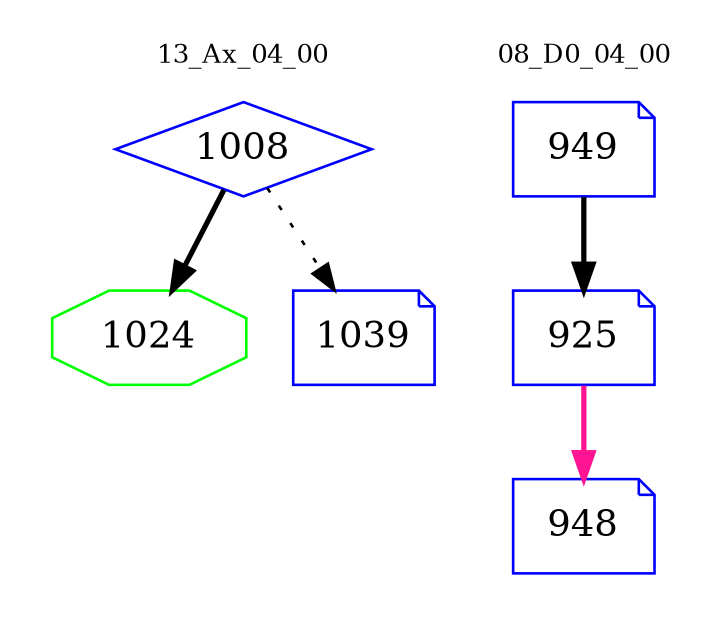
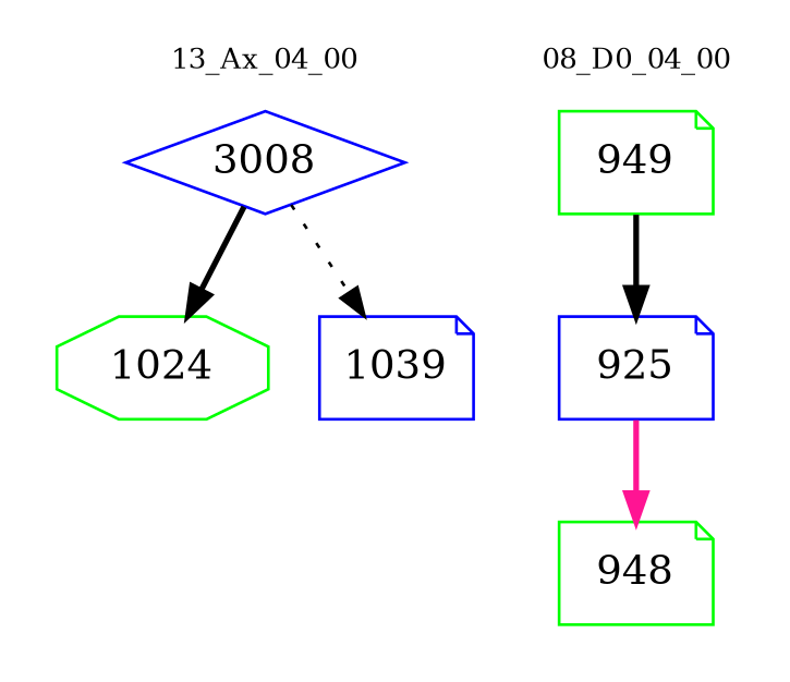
  digraph {
    node [color=green shape=note]
    edge [color=black style=bold]
    n1 [label=1024 shape=octagon]
-   n2 [color=blue label=1008 shape=diamond]
+   n2 [color=blue label=3008 shape=diamond]
    n3 [color=blue label=1039]
-   n4 [color=blue label=949]
+   n4 [label=949]
    n5 [color=blue label=925]
-   n6 [color=blue label=948]
+   n6 [label=948]
    subgraph cluster_1 {
      color=white
      fontsize=10
      label="13_Ax_04_00"
      n1
      n2
      n3
    }
    subgraph cluster_2 {
      color=white
      fontsize=10
      label="08_D0_04_00"
      n4
      n5
      n6
    }
    n2 -> n1
    n2 -> n3 [style=dotted]
    n4 -> n5
    n5 -> n6 [color=deeppink]
  }
